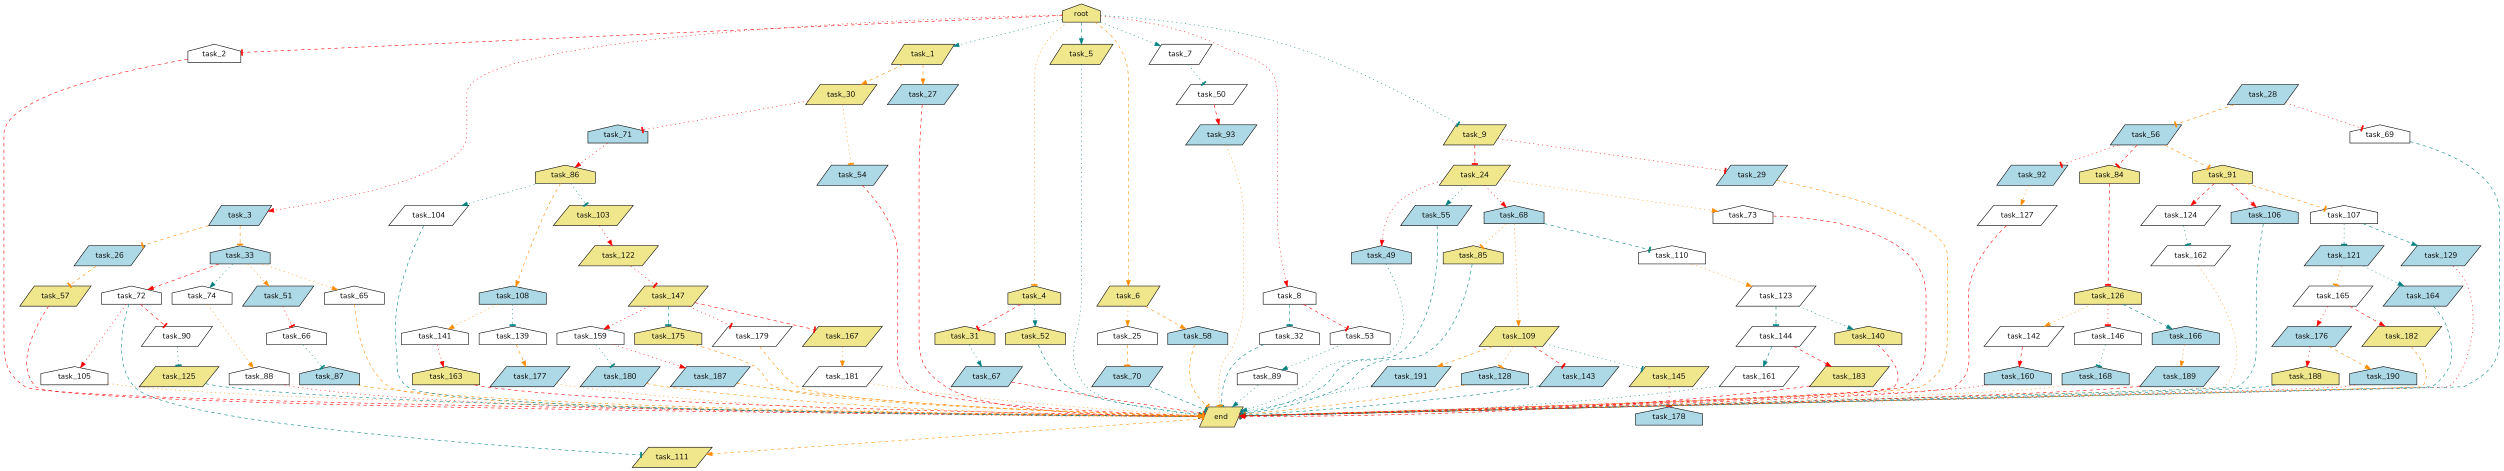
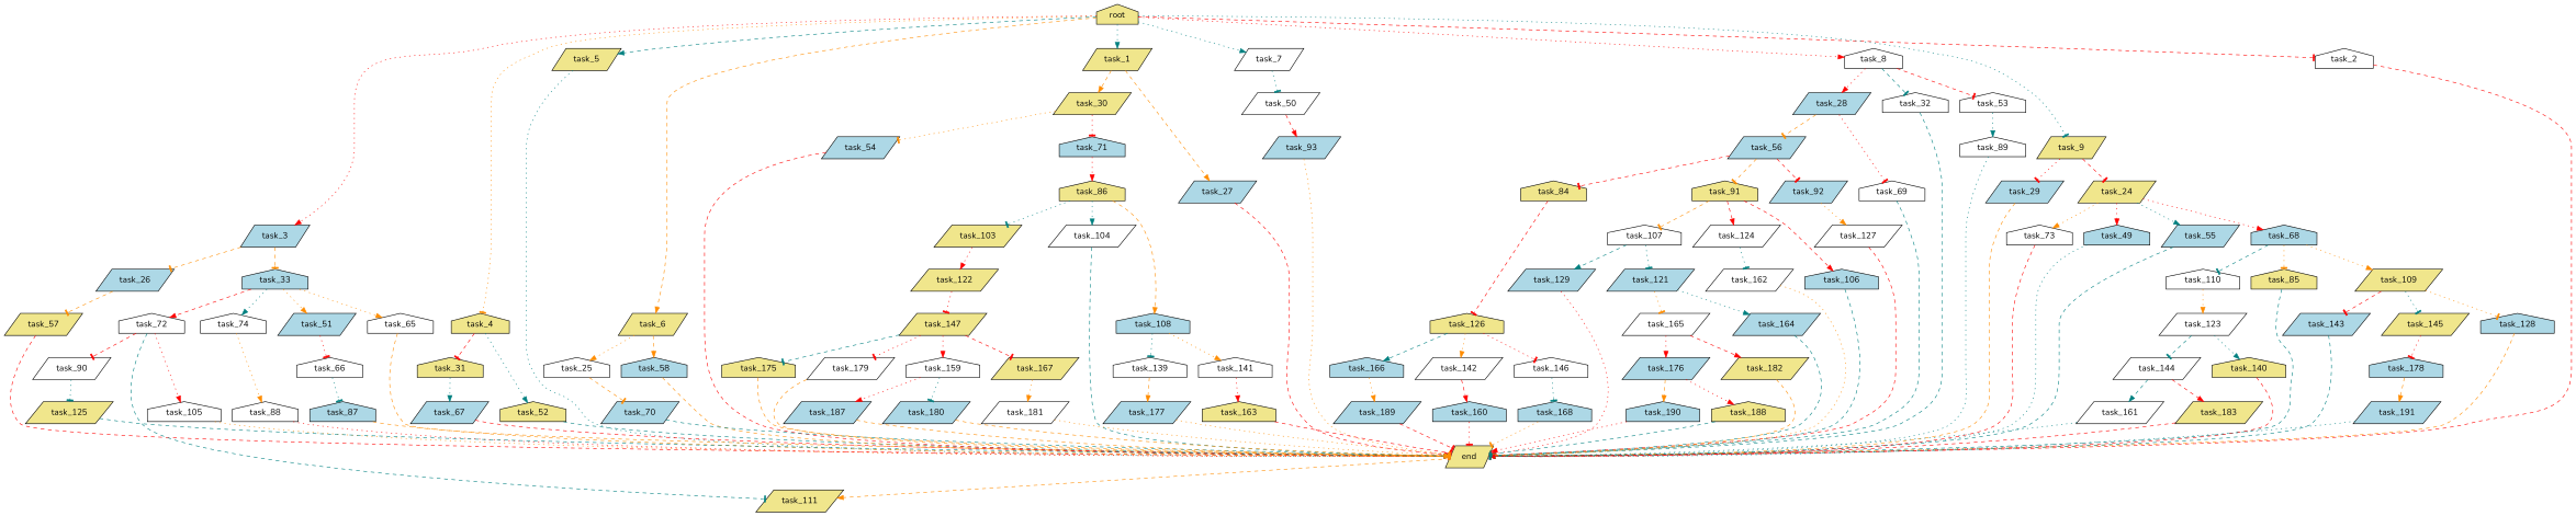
  digraph {
    fontname=Nunito
    node [fillcolor=lightblue fontname=Nunito shape=parallelogram style=filled]
    edge [arrowhead=normal color=red fontname=Nunito style=dotted]
    root [fillcolor=khaki shape=house]
    task_1 [fillcolor=khaki]
    task_2 [fillcolor=white shape=house]
    task_3
    task_4 [fillcolor=khaki shape=house]
    task_5 [fillcolor=khaki]
    task_6 [fillcolor=khaki]
    task_7 [fillcolor=white]
    task_8 [fillcolor=white shape=house]
    task_9 [fillcolor=khaki]
    task_27
    task_30 [fillcolor=khaki]
    end [fillcolor=khaki]
    task_26
    task_33 [shape=house]
    task_31 [fillcolor=khaki shape=house]
    task_52 [fillcolor=khaki shape=house]
    task_25 [fillcolor=white shape=house]
    task_58 [shape=house]
    task_50 [fillcolor=white]
    task_28
    task_32 [fillcolor=white shape=house]
    task_53 [fillcolor=white shape=house]
    task_24 [fillcolor=khaki]
    task_29
    task_54
    task_71 [shape=house]
    task_111 [fillcolor=khaki]
    task_57 [fillcolor=khaki]
    task_51
    task_65 [fillcolor=white shape=house]
    task_72 [fillcolor=white shape=house]
    task_74 [fillcolor=white shape=house]
    task_67
    task_70
    task_93
    task_56
    task_69 [fillcolor=white shape=house]
    task_89 [fillcolor=white shape=house]
    task_49 [shape=house]
    task_55
    task_68 [shape=house]
    task_73 [fillcolor=white shape=house]
    task_85 [fillcolor=khaki shape=house]
    task_109 [fillcolor=khaki]
    task_110 [fillcolor=white shape=house]
    task_84 [fillcolor=khaki shape=house]
    task_91 [fillcolor=khaki shape=house]
    task_92
    task_86 [fillcolor=khaki shape=house]
    task_66 [fillcolor=white shape=house]
    task_90 [fillcolor=white]
    task_105 [fillcolor=white shape=house]
    task_88 [fillcolor=white shape=house]
    task_87 [shape=house]
    task_126 [fillcolor=khaki shape=house]
    task_106 [shape=house]
    task_107 [fillcolor=white shape=house]
    task_124 [fillcolor=white]
    task_127 [fillcolor=white]
    task_128 [shape=house]
    task_143
    task_145 [fillcolor=khaki]
    task_123 [fillcolor=white]
    task_103 [fillcolor=khaki]
    task_104 [fillcolor=white]
    task_108 [shape=house]
    task_125 [fillcolor=khaki]
    task_142 [fillcolor=white]
    task_146 [fillcolor=white shape=house]
    task_166 [shape=house]
    task_122 [fillcolor=khaki]
    task_139 [fillcolor=white shape=house]
    task_141 [fillcolor=white shape=house]
    task_121
    task_129
    task_162 [fillcolor=white]
    task_147 [fillcolor=khaki]
    task_164
    task_165 [fillcolor=white]
    task_177
    task_163 [fillcolor=khaki shape=house]
    task_178 [shape=house]
    task_140 [fillcolor=khaki shape=house]
    task_144 [fillcolor=white]
    task_176
    task_182 [fillcolor=khaki]
    task_159 [fillcolor=white shape=house]
    task_167 [fillcolor=khaki]
    task_175 [fillcolor=khaki shape=house]
    task_179 [fillcolor=white]
    task_161 [fillcolor=white]
    task_183 [fillcolor=khaki]
    task_160 [shape=house]
    task_168 [shape=house]
    task_189
    task_191
    task_180
    task_187
    task_181 [fillcolor=white]
    task_188 [fillcolor=khaki shape=house]
    task_190 [shape=house]
    root -> task_1 [color=teal]
    root -> task_2 [arrowhead=tee style=dashed]
    root -> task_3
    root -> task_4 [arrowhead=tee color=darkorange]
    root -> task_5 [color=teal style=dashed]
    root -> task_6 [color=darkorange style=dashed]
    root -> task_7 [color=teal]
    root -> task_8
    root -> task_9 [arrowhead=tee color=teal]
    task_1 -> task_27 [color=darkorange style=dashed]
    task_1 -> task_30 [color=darkorange style=dashed]
    task_2 -> end [arrowhead=tee style=dashed]
    task_3 -> task_26 [arrowhead=tee color=darkorange style=dashed]
    task_3 -> task_33 [arrowhead=tee color=darkorange style=dashed]
    task_4 -> task_31 [arrowhead=tee style=dashed]
    task_4 -> task_52 [color=teal]
    task_5 -> end [arrowhead=tee color=teal]
    task_6 -> task_25 [color=darkorange]
    task_6 -> task_58 [color=darkorange style=dashed]
    task_7 -> task_50 [arrowhead=tee color=teal]
+   task_8 -> task_28
    task_8 -> task_32 [arrowhead=tee color=teal style=dashed]
    task_8 -> task_53 [arrowhead=tee style=dashed]
    task_9 -> task_24 [arrowhead=tee style=dashed]
    task_9 -> task_29 [arrowhead=tee]
    task_27 -> end [style=dashed]
    task_30 -> task_54 [arrowhead=tee color=darkorange]
    task_30 -> task_71 [arrowhead=tee]
    end -> task_111 [color=darkorange style=dashed]
    task_26 -> task_57 [arrowhead=tee color=darkorange style=dashed]
    task_33 -> task_51 [color=darkorange]
    task_33 -> task_65 [color=darkorange]
    task_33 -> task_72 [style=dashed]
    task_33 -> task_74 [color=teal]
    task_31 -> task_67 [color=teal]
    task_52 -> end [color=teal style=dashed]
    task_25 -> task_70 [arrowhead=tee color=darkorange style=dashed]
    task_58 -> end [arrowhead=tee color=darkorange style=dashed]
    task_50 -> task_93 [style=dashed]
    task_28 -> task_56 [arrowhead=tee color=darkorange style=dashed]
    task_28 -> task_69 [arrowhead=tee]
    task_32 -> end [arrowhead=tee color=teal style=dashed]
    task_53 -> task_89 [color=teal]
    task_24 -> task_49
    task_24 -> task_55 [color=teal]
    task_24 -> task_68
    task_24 -> task_73 [color=darkorange]
    task_29 -> end [color=darkorange style=dashed]
    task_54 -> end [style=dashed]
    task_71 -> task_86
    task_57 -> end [style=dashed]
    task_51 -> task_66 [arrowhead=tee]
    task_65 -> end [color=darkorange style=dashed]
    task_72 -> task_111 [arrowhead=tee color=teal style=dashed]
    task_72 -> task_90 [arrowhead=tee style=dashed]
    task_72 -> task_105
    task_74 -> task_88 [color=darkorange]
    task_67 -> end [arrowhead=tee style=dashed]
    task_70 -> end [arrowhead=tee color=teal style=dashed]
    task_93 -> end [arrowhead=tee color=darkorange]
    task_56 -> task_84 [arrowhead=tee style=dashed]
    task_56 -> task_91 [arrowhead=tee color=darkorange style=dashed]
-   task_56 -> task_92 [arrowhead=tee]
+   task_56 -> task_92 [arrowhead=tee style=dashed]
    task_69 -> end [color=teal style=dashed]
    task_89 -> end [color=teal]
    task_49 -> end [color=teal]
    task_55 -> end [arrowhead=tee color=teal style=dashed]
    task_68 -> task_85 [arrowhead=tee color=darkorange]
    task_68 -> task_109 [color=darkorange]
    task_68 -> task_110 [arrowhead=tee color=teal style=dashed]
    task_73 -> end [style=dashed]
    task_85 -> end [color=teal style=dashed]
    task_109 -> task_128 [arrowhead=tee color=darkorange]
    task_109 -> task_143 [arrowhead=tee style=dashed]
    task_109 -> task_145 [arrowhead=tee color=teal]
    task_110 -> task_123 [color=darkorange]
    task_84 -> task_126 [arrowhead=tee style=dashed]
    task_91 -> task_106 [style=dashed]
    task_91 -> task_107 [arrowhead=tee color=darkorange style=dashed]
    task_91 -> task_124 [style=dashed]
    task_92 -> task_127 [color=darkorange]
    task_86 -> task_103 [arrowhead=tee color=teal]
    task_86 -> task_104 [color=teal]
    task_86 -> task_108 [color=darkorange style=dashed]
    task_66 -> task_87 [arrowhead=tee color=teal]
    task_90 -> task_125 [arrowhead=tee color=teal]
    task_105 -> end [arrowhead=tee color=darkorange]
    task_88 -> end [arrowhead=tee]
    task_87 -> end [arrowhead=tee color=darkorange style=dashed]
    task_126 -> task_142 [color=darkorange]
    task_126 -> task_146 [arrowhead=tee]
    task_126 -> task_166 [color=teal style=dashed]
    task_106 -> end [arrowhead=tee color=teal style=dashed]
    task_107 -> task_121 [arrowhead=tee color=teal]
    task_107 -> task_129 [color=teal style=dashed]
    task_124 -> task_162 [arrowhead=tee color=teal]
    task_127 -> end [arrowhead=tee style=dashed]
    task_128 -> end [color=darkorange style=dashed]
    task_143 -> end [color=teal style=dashed]
    task_145 -> task_178 [arrowhead=tee]
    task_123 -> task_140 [color=teal]
    task_123 -> task_144 [arrowhead=tee color=teal style=dashed]
    task_103 -> task_122
    task_104 -> end [color=teal style=dashed]
    task_108 -> task_139 [arrowhead=tee color=teal]
    task_108 -> task_141 [color=darkorange]
    task_125 -> end [color=teal style=dashed]
    task_142 -> task_160 [style=dashed]
    task_146 -> task_168 [arrowhead=tee color=teal]
    task_166 -> task_189 [color=darkorange]
    task_122 -> task_147 [arrowhead=tee]
    task_139 -> task_177 [color=darkorange style=dashed]
    task_141 -> task_163
    task_121 -> task_164 [color=teal]
    task_121 -> task_165 [arrowhead=tee color=darkorange]
    task_129 -> end
    task_162 -> end [color=darkorange]
    task_147 -> task_159
    task_147 -> task_167 [arrowhead=tee style=dashed]
    task_147 -> task_175 [arrowhead=tee color=teal style=dashed]
    task_147 -> task_179 [arrowhead=tee]
    task_164 -> end [arrowhead=tee color=teal style=dashed]
    task_165 -> task_176
    task_165 -> task_182 [style=dashed]
    task_177 -> end [arrowhead=tee color=darkorange]
    task_163 -> end [arrowhead=tee style=dashed]
-   task_109 -> task_191 [color=darkorange style=dashed]
+   task_178 -> task_191 [color=darkorange style=dashed]
    task_140 -> end [arrowhead=tee style=dashed]
    task_144 -> task_161 [color=teal style=dashed]
    task_144 -> task_183 [style=dashed]
    task_176 -> task_188
    task_176 -> task_190 [color=darkorange style=dashed]
    task_182 -> end [arrowhead=tee color=darkorange style=dashed]
    task_159 -> task_180 [arrowhead=tee color=teal]
    task_159 -> task_187
    task_167 -> task_181 [color=darkorange]
    task_175 -> end [color=darkorange style=dashed]
    task_179 -> end [arrowhead=tee color=darkorange style=dashed]
    task_161 -> end [arrowhead=tee color=teal]
    task_183 -> end [style=dashed]
    task_160 -> end [arrowhead=tee]
    task_168 -> end [arrowhead=tee color=darkorange]
    task_189 -> end [arrowhead=tee style=dashed]
    task_191 -> end [arrowhead=tee color=teal]
    task_180 -> end [arrowhead=tee color=darkorange style=dashed]
    task_187 -> end [color=darkorange style=dashed]
    task_181 -> end [arrowhead=tee color=darkorange]
    task_188 -> end [arrowhead=tee color=teal style=dashed]
    task_190 -> end
  }
